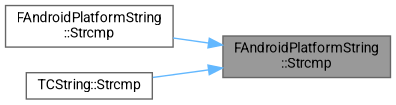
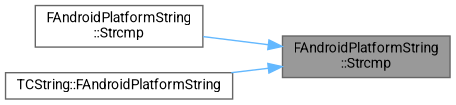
  digraph {
    rankdir=RL
    fontname=Roboto
    node [color=grey40 fillcolor=white fontname=Roboto fontsize=10 shape=box style=filled]
    edge [color=steelblue1 dir=back fontname=Roboto fontsize=10 labelfontname=Helvetica labelfontsize=10 style=solid]
    n1 [color=gray40 fillcolor=grey60 fontcolor=black height=0.2 label="FAndroidPlatformString\l::Strcmp" width=0.4]
    n2 [height=0.2 label="FAndroidPlatformString\l::Strcmp" width=0.4]
-   n3 [height=0.2 label="TCString::Strcmp" width=0.4]
+   n3 [height=0.2 label="TCString::FAndroidPlatformString" width=0.4]
    n1 -> n2
    n1 -> n3
  }
